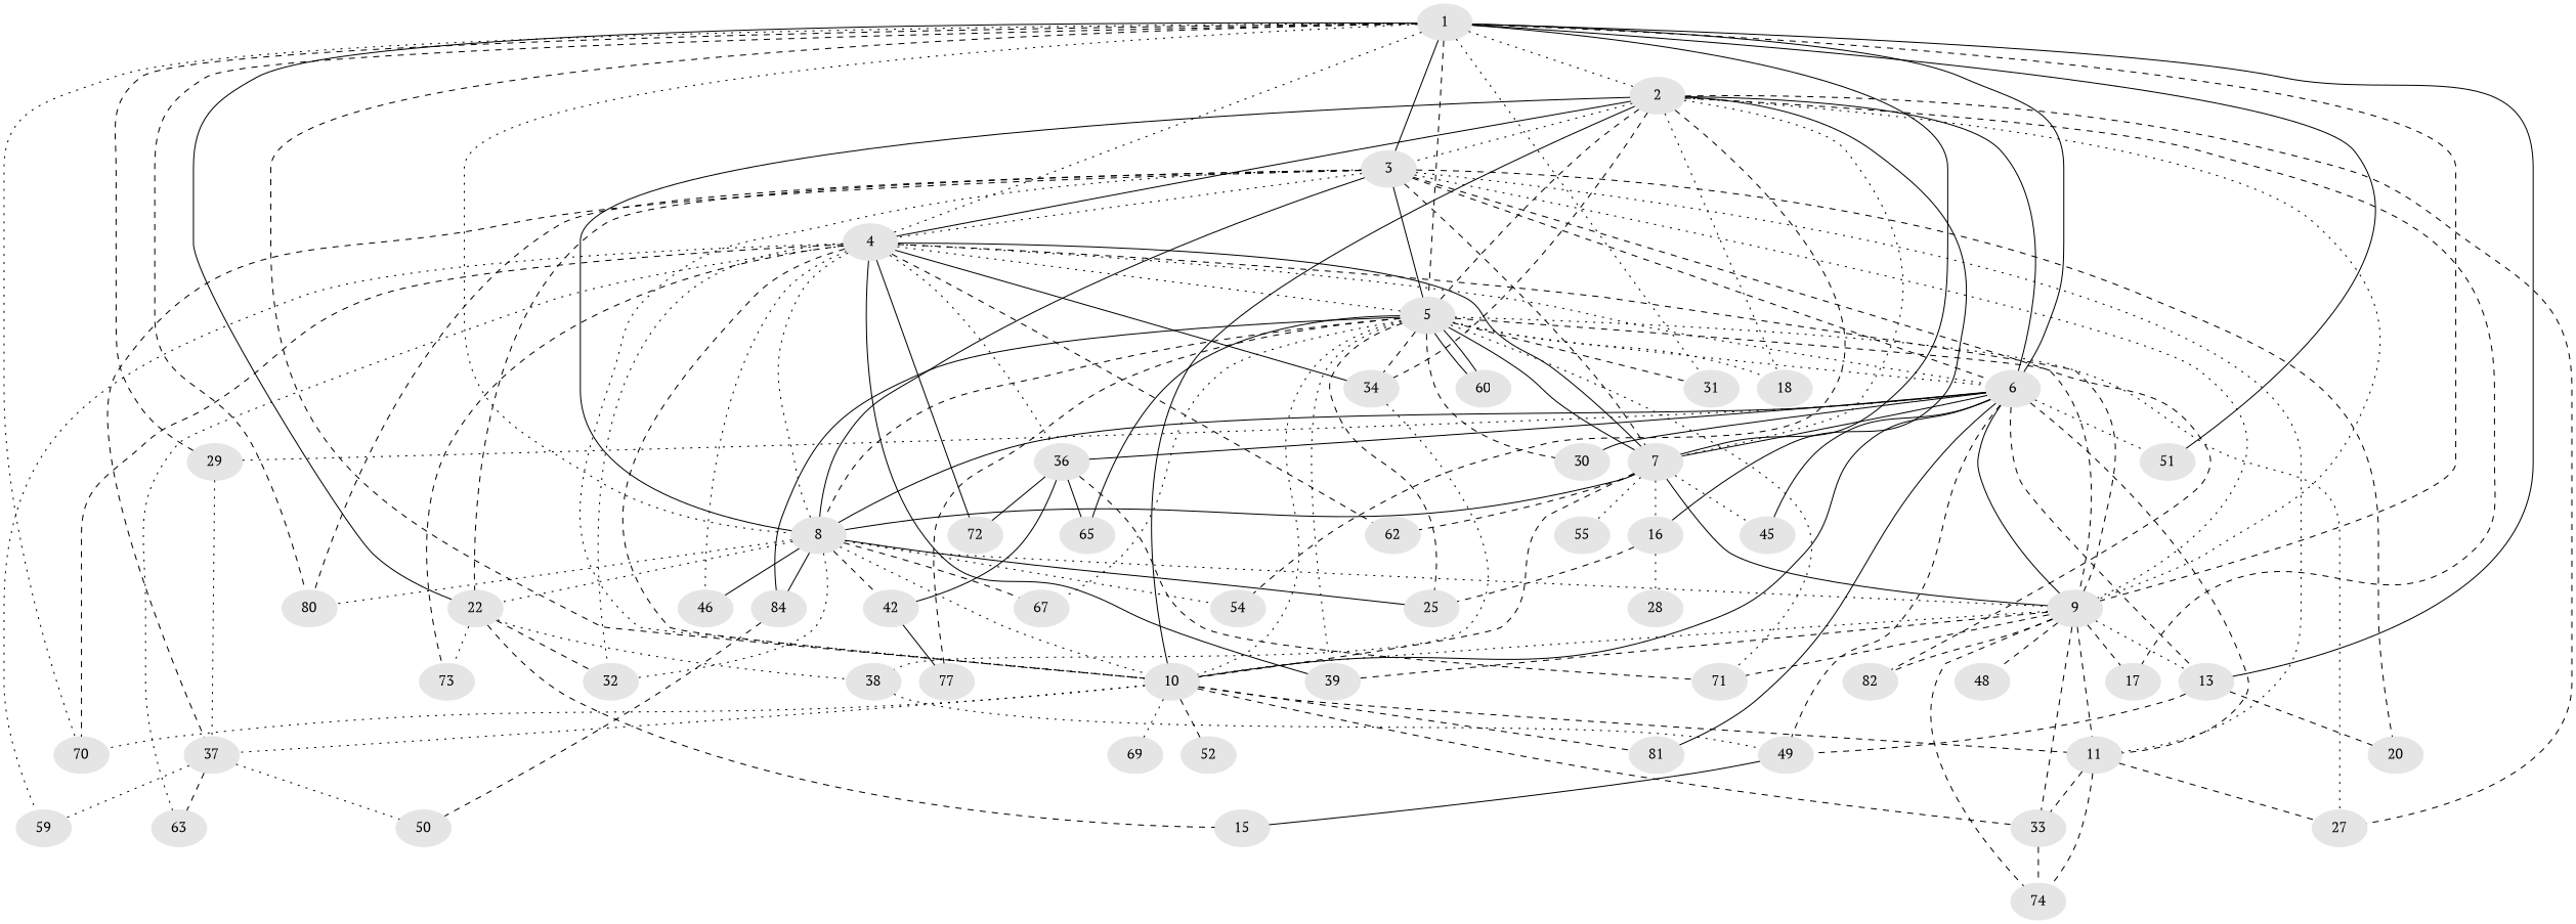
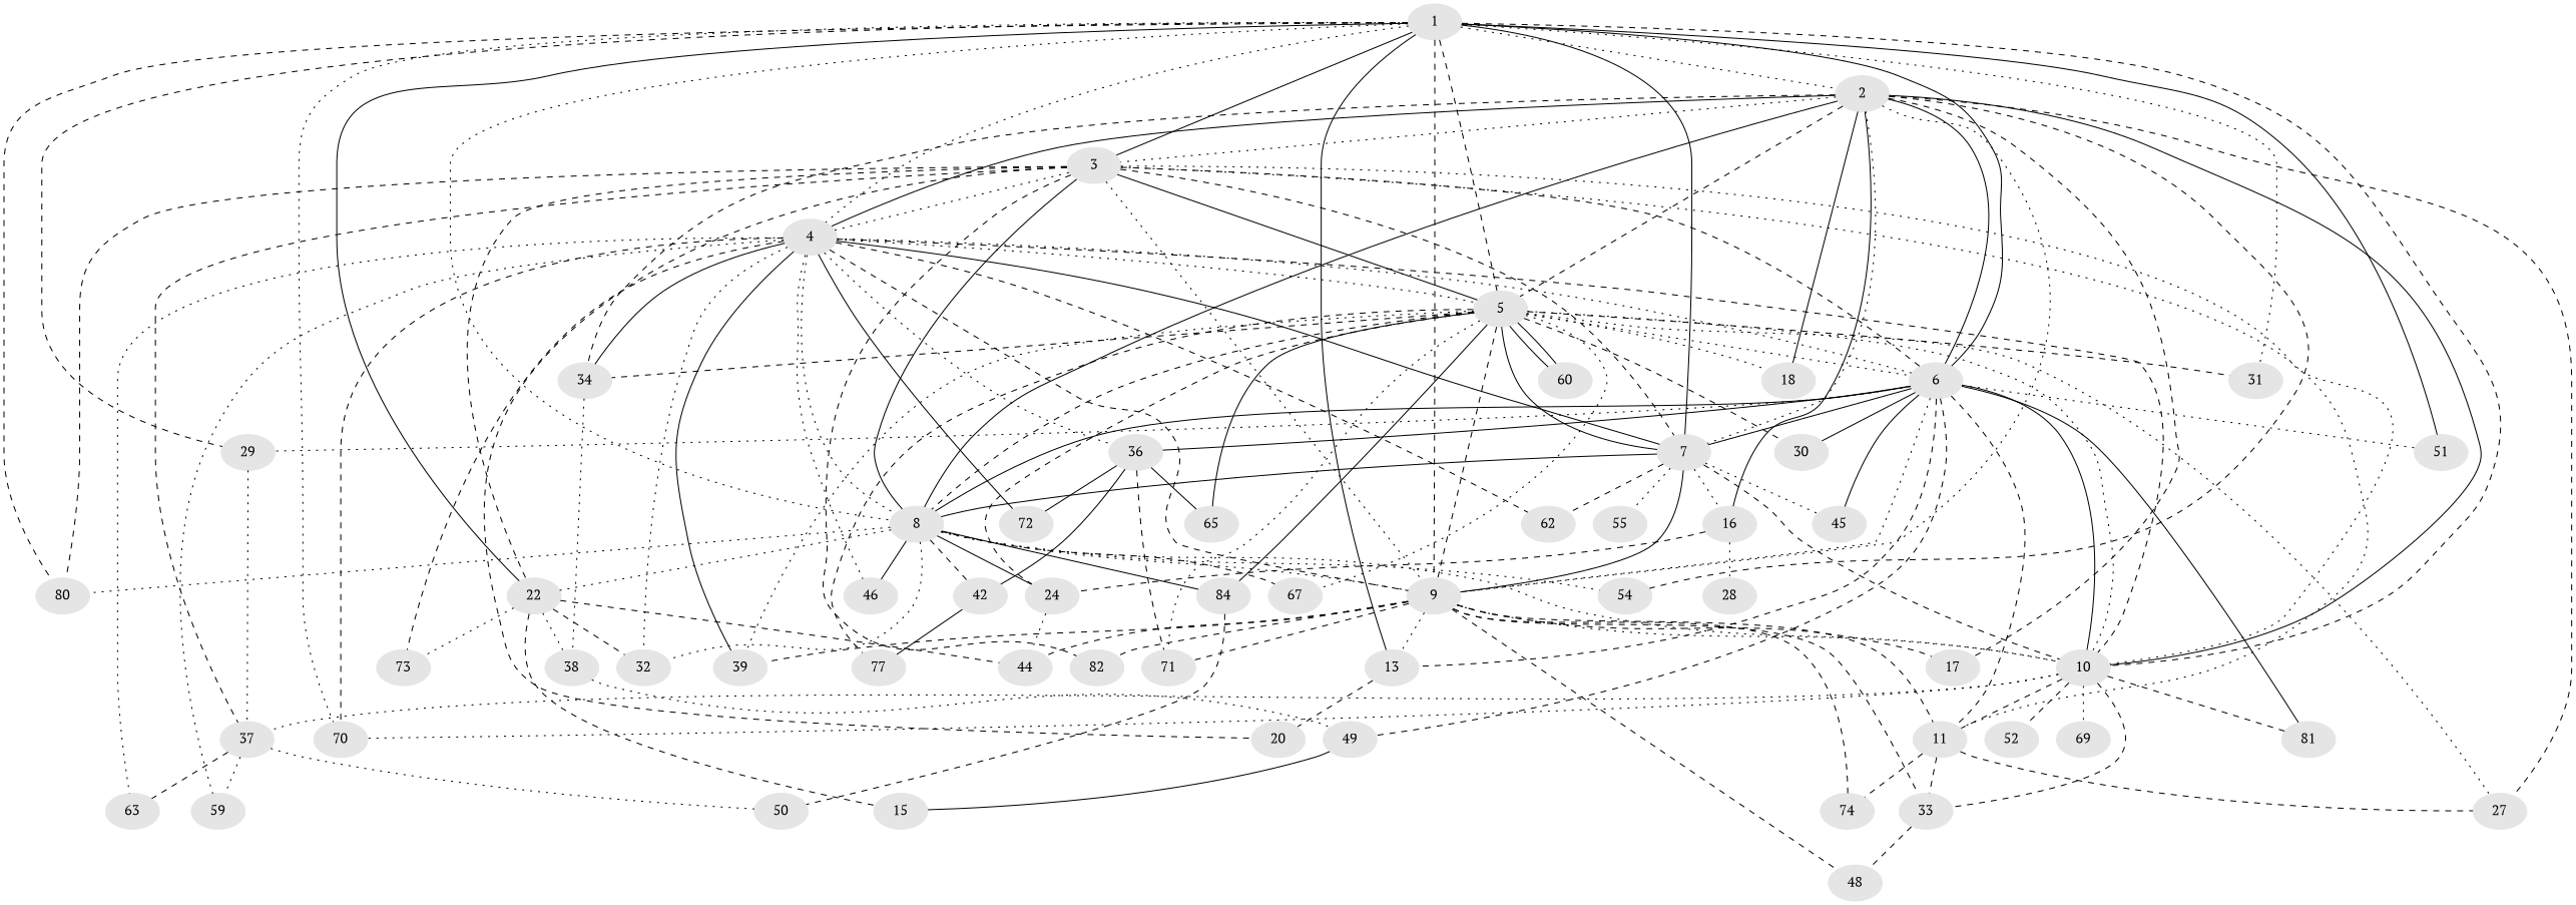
  graph {
    fontname="PT Serif"
    node [color=gray90 fontname="PT Serif" style=filled]
    edge [fontname="PT Serif" style=dashed]
    1 [super="+68"]
    2 [super="+24"]
    3 [super="+35"]
    4 [super="+43"]
    5 [super="+15"]
    6 [super="+21"]
    7 [super="+12"]
    8 [super="+41"]
    9 [super="+61"]
    10 [super="+53"]
    13 [super="+23"]
    22 [super="+79"]
    29
    31
    51
    80 [super="+84"]
    70
    16 [super="+66"]
    17
    18
    27 [super="+40"]
    34 [super="+56"]
    54
    11
    20
    37 [super="+58"]
    82
    32 [super="+57"]
    36 [super="+83"]
    39 [super="+78"]
    46
    59
    62
    63
    72
    73
    n37 [label=84]
-   25 [super="+26"]
+   25 [super="+26" label=24]
    30
    60
    65
    67
    71
    77
    45
    49 [super="+64"]
    81
    55
    42
    33 [super="+47"]
+   44
    48
    74
    52
    69
    38
    n57 [label=15]
    28
    50
    1 -- 2 [style=dotted]
    1 -- 3 [style=solid]
    1 -- 4 [style=dotted]
    1 -- 5
    1 -- 6 [style=solid weight=2]
    1 -- 7 [style=solid]
    1 -- 8 [style=dotted weight=2]
    1 -- 9 [weight=2]
    1 -- 10
    1 -- 13 [style=solid]
    1 -- 22 [style=solid]
    1 -- 29
    1 -- 31 [style=dotted]
    1 -- 51 [style=solid]
    1 -- 80
    1 -- 70 [style=dotted]
    2 -- 3 [style=dotted]
    2 -- 4 [style=solid]
    2 -- 5
    2 -- 6 [style=solid]
    2 -- 7 [style=dotted]
    2 -- 8 [style=solid weight=2]
    2 -- 9 [style=dotted]
    2 -- 10 [style=solid]
    2 -- 16 [style=solid]
    2 -- 17
-   2 -- 18 [style=dotted]
+   2 -- 18 [style=solid]
    2 -- 27
    2 -- 34
    2 -- 54
    3 -- 4 [style=dotted]
    3 -- 5 [style=solid]
    3 -- 6
    3 -- 7
    3 -- 8 [style=solid]
    3 -- 9 [style=dotted]
    3 -- 10 [style=dotted]
    3 -- 22
    3 -- 80
    3 -- 11 [style=dotted]
    3 -- 20
    3 -- 37
    3 -- 82
    4 -- 5 [style=dotted]
    4 -- 6 [style=dotted]
    4 -- 7 [style=solid]
    4 -- 8 [style=dotted]
    4 -- 9
    4 -- 10
    4 -- 70
    4 -- 34 [style=solid]
    4 -- 32 [style=dotted]
    4 -- 36 [style=dotted]
    4 -- 39 [style=solid]
    4 -- 46 [style=dotted]
    4 -- 59 [style=dotted]
    4 -- 62
    4 -- 63 [style=dotted]
    4 -- 72 [style=solid]
    4 -- 73
    5 -- 6 [style=dotted weight=2]
    5 -- 7 [style=solid]
    5 -- 8
    5 -- 9
    5 -- 10 [style=dotted]
    5 -- 31
    5 -- 18 [style=dotted]
    5 -- 27 [style=dotted]
    5 -- 34
    5 -- 39 [style=dotted]
    5 -- n37 [style=solid]
    5 -- 25
    5 -- 30
    5 -- 60 [style=solid]
    5 -- 60 [style=solid]
    5 -- 65 [style=solid]
    5 -- 67 [style=dotted]
    5 -- 71 [style=dotted]
    5 -- 77
    6 -- 7 [style=solid weight=2]
    6 -- 8 [style=solid]
-   6 -- 9 [style=solid]
+   6 -- 9 [style=dotted]
    6 -- 10 [style=solid]
    6 -- 13
    6 -- 29 [style=dotted]
    6 -- 51 [style=dotted]
    6 -- 11
    6 -- 36 [style=solid]
    6 -- 30 [style=solid]
    6 -- 45 [style=solid]
    6 -- 49
    6 -- 81 [style=solid]
    7 -- 8 [style=solid]
    7 -- 9 [style=solid]
    7 -- 10
    7 -- 16 [style=dotted weight=2]
    7 -- 62
    7 -- 45 [style=dotted]
    7 -- 55 [style=dotted weight=2]
    8 -- 9 [style=dotted]
    8 -- 10 [style=dotted]
    8 -- 22 [style=dotted]
    8 -- 80 [style=dotted]
    8 -- 54 [style=dotted]
    8 -- 32 [style=dotted]
    8 -- 46 [style=solid]
    8 -- n37 [style=solid]
    8 -- 25 [style=solid]
    8 -- 67
    8 -- 42
    9 -- 10 [style=dotted]
    9 -- 13 [style=dotted]
    9 -- 17
    9 -- 11
    9 -- 82
    9 -- 39
    9 -- 71
    9 -- 33
+   9 -- 44
    9 -- 48
    9 -- 74
    10 -- 70 [style=dotted]
    10 -- 11
    10 -- 37 [style=dotted]
    10 -- 81
    10 -- 33
    10 -- 52
    10 -- 69 [style=dotted]
    13 -- 20
-   13 -- 49
    22 -- 32
    22 -- 73 [style=dotted]
+   22 -- 44
    22 -- 38 [style=dotted]
    22 -- n57
    29 -- 37 [style=dotted]
    16 -- 25
    16 -- 28 [style=dotted]
    34 -- 38 [style=dotted]
    11 -- 27
    11 -- 33
    11 -- 74
    37 -- 59 [style=dotted]
    37 -- 63
    37 -- 50 [style=dotted]
    36 -- 72 [style=solid]
    36 -- 65 [style=solid]
    36 -- 71
    36 -- 42 [style=solid]
    n37 -- 50
+   25 -- 44 [style=dotted]
    49 -- n57 [style=solid]
    42 -- 77 [style=solid]
-   33 -- 74
+   33 -- 48
    38 -- 49 [style=dotted]
  }
